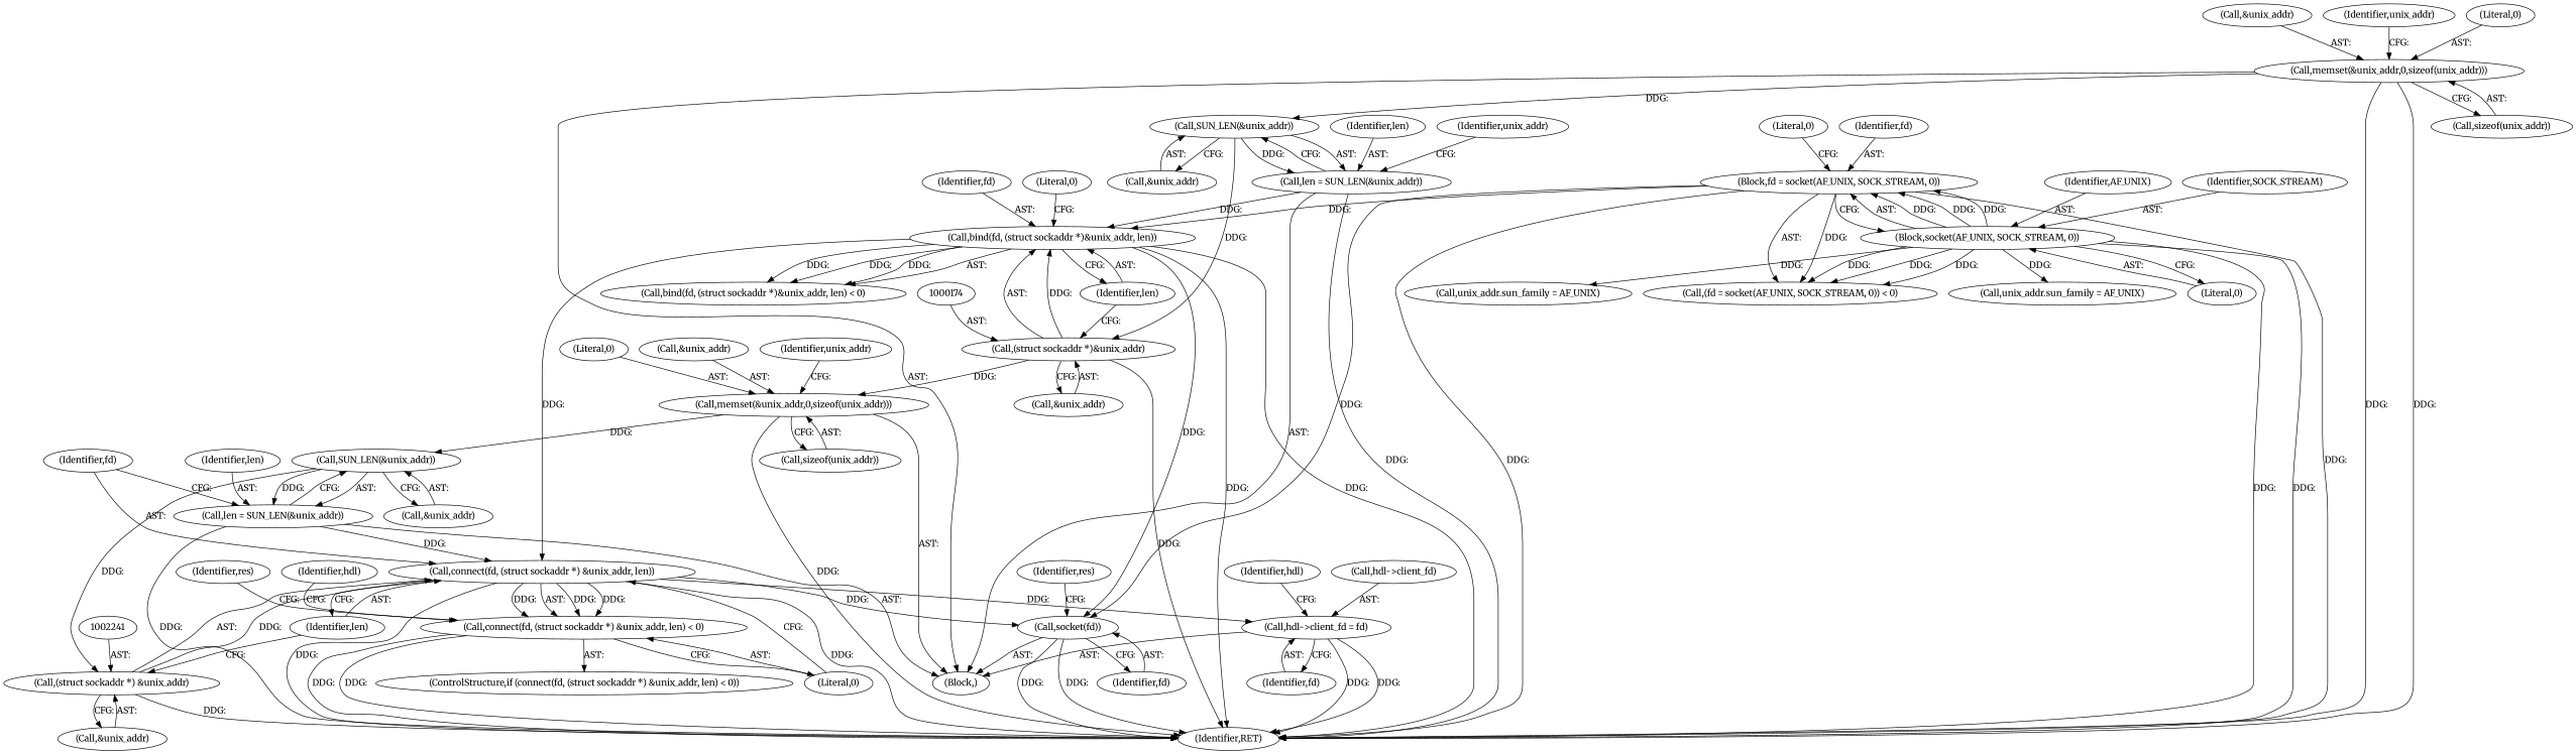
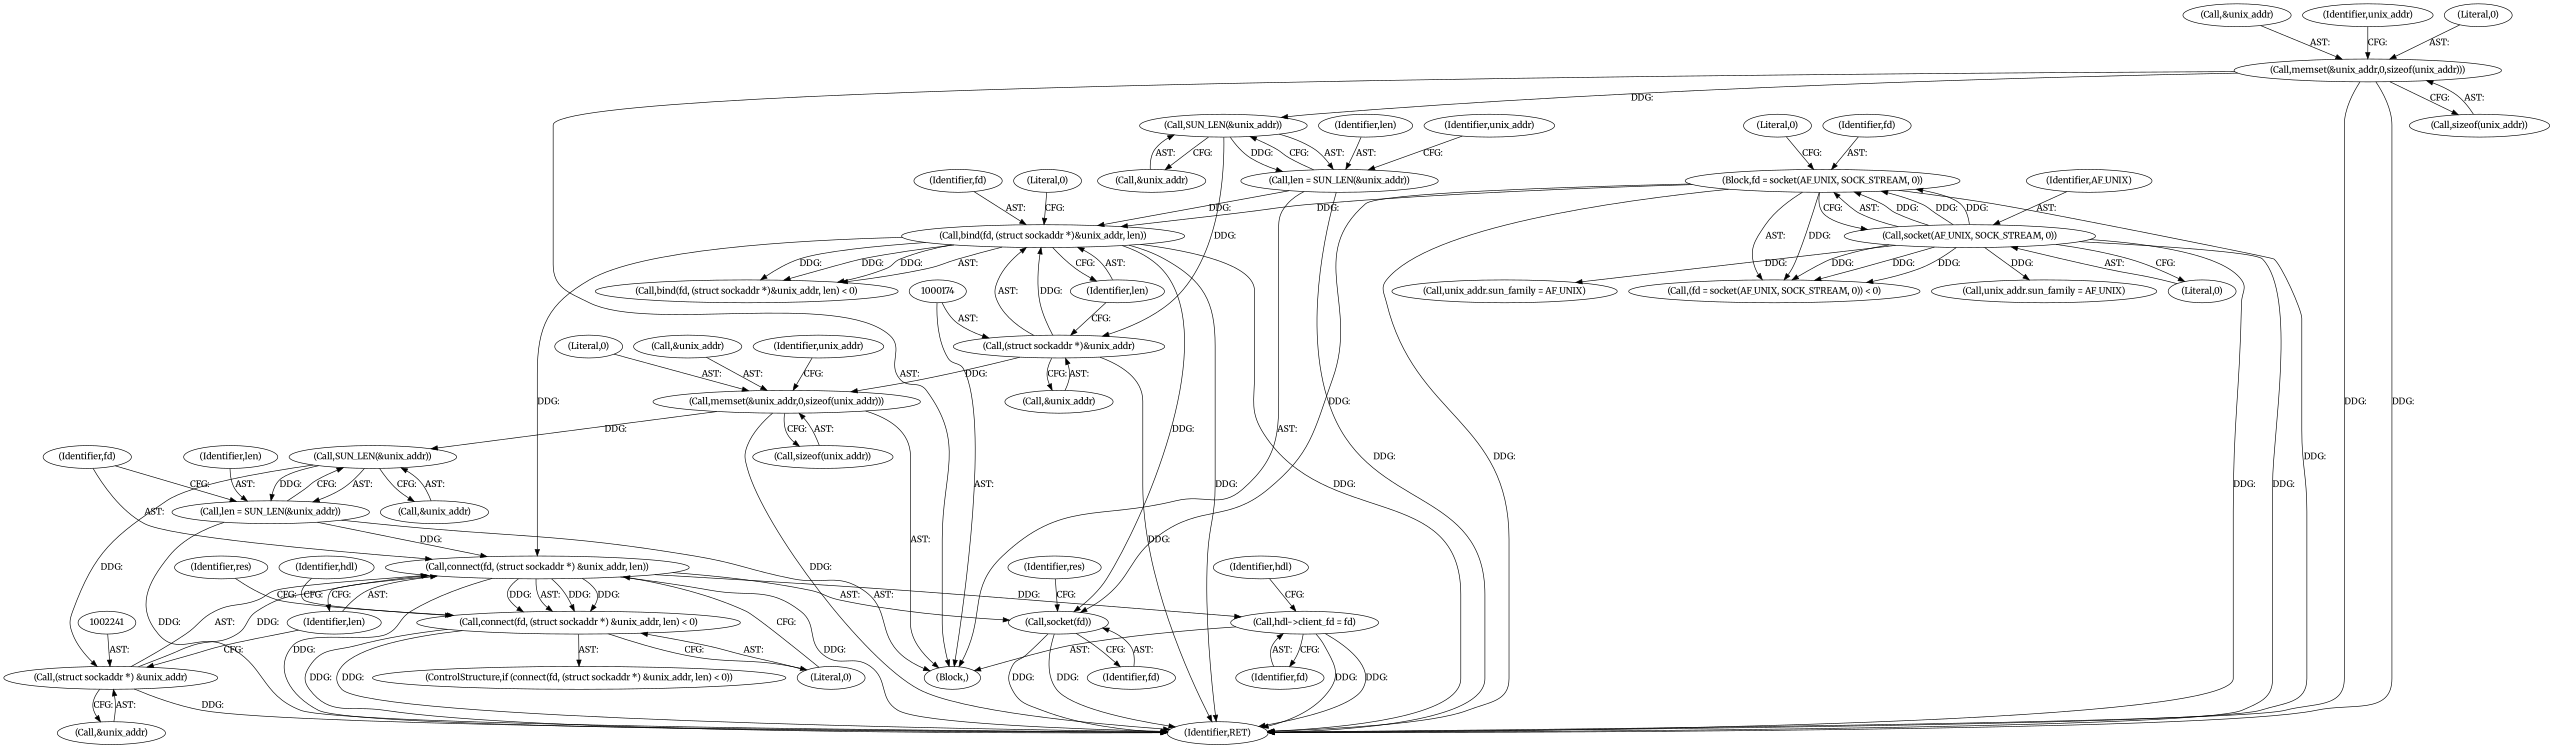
  digraph {
    fontname=Merriweather
    node [fontname=Merriweather]
    edge [fontname=Merriweather]
    n1 [label="(Call,connect(fd, (struct sockaddr *) &unix_addr, len))"]
    n2 [label="(Call,connect(fd, (struct sockaddr *) &unix_addr, len) < 0)"]
    n3 [label="(Call,hdl->client_fd = fd)"]
    n4 [label="(Call,socket(fd))"]
    n5 [label="(Identifier,RET)"]
    n6 [label="(Identifier,len)"]
    n7 [label="(ControlStructure,if (connect(fd, (struct sockaddr *) &unix_addr, len) < 0))"]
    n8 [label="(Literal,0)"]
    n9 [label="(Block,)"]
    n10 [label="(Identifier,fd)"]
    n11 [label="(Identifier,fd)"]
    n12 [label="(Call,(struct sockaddr *) &unix_addr)"]
    n13 [label="(Call,bind(fd, (struct sockaddr *)&unix_addr, len))"]
    n14 [label="(Call,bind(fd, (struct sockaddr *)&unix_addr, len) < 0)"]
    n15 [label="(Identifier,len)"]
    n16 [label="(Call,(struct sockaddr *)&unix_addr)"]
    n17 [label="(Block,fd = socket(AF_UNIX, SOCK_STREAM, 0))"]
-   n18 [label="(Block,socket(AF_UNIX, SOCK_STREAM, 0))"]
+   n18 [label="(Call,socket(AF_UNIX, SOCK_STREAM, 0))"]
    n19 [label="(Call,(fd = socket(AF_UNIX, SOCK_STREAM, 0)) < 0)"]
    n20 [label="(Call,unix_addr.sun_family = AF_UNIX)"]
    n21 [label="(Literal,0)"]
    n22 [label="(Call,unix_addr.sun_family = AF_UNIX)"]
    n23 [label="(Call,memset(&unix_addr,0,sizeof(unix_addr)))"]
    n24 [label="(Call,&unix_addr)"]
    n25 [label="(Call,SUN_LEN(&unix_addr))"]
    n26 [label="(Call,sizeof(unix_addr))"]
    n27 [label="(Call,SUN_LEN(&unix_addr))"]
    n28 [label="(Call,len = SUN_LEN(&unix_addr))"]
    n29 [label="(Call,&unix_addr)"]
    n30 [label="(Call,memset(&unix_addr,0,sizeof(unix_addr)))"]
    n31 [label="(Call,sizeof(unix_addr))"]
    n32 [label="(Call,&unix_addr)"]
    n33 [label="(Call,len = SUN_LEN(&unix_addr))"]
    n34 [label="(Call,&unix_addr)"]
    n35 [label="(Call,&unix_addr)"]
    n36 [label="(Identifier,fd)"]
    n37 [label="(Identifier,unix_addr)"]
    n38 [label="(Identifier,fd)"]
    n39 [label="(Identifier,len)"]
    n40 [label="(Identifier,AF_UNIX)"]
    n41 [label="(Identifier,len)"]
    n42 [label="(Identifier,hdl)"]
    n43 [label="(Identifier,res)"]
    n44 [label="(Identifier,res)"]
-   n45 [label="(Identifier,SOCK_STREAM)"]
    n46 [label="(Literal,0)"]
    n47 [label="(Identifier,unix_addr)"]
    n48 [label="(Literal,0)"]
    n49 [label="(Call,&unix_addr)"]
    n50 [label="(Identifier,hdl)"]
-   n51 [label="(Call,hdl->client_fd)"]
    n52 [label="(Literal,0)"]
    n53 [label="(Identifier,fd)"]
    n54 [label="(Identifier,unix_addr)"]
    n55 [label="(Literal,0)"]
    1000174
    n57 [label=1002241]
    n1 -> n2 [label="AST: "]
    n1 -> n2 [label="DDG: "]
    n1 -> n2 [label="DDG: "]
    n1 -> n2 [label="DDG: "]
    n1 -> n3 [label="DDG: "]
-   n1 -> n4 [label="DDG: "]
+   n1 -> n4 [label="AST: "]
    n1 -> n5 [label="DDG: "]
    n1 -> n5 [label="DDG: "]
    n1 -> n6 [label="CFG: "]
    n2 -> n5 [label="DDG: "]
    n2 -> n5 [label="DDG: "]
    n2 -> n7 [label="AST: "]
    n2 -> n8 [label="CFG: "]
    n3 -> n5 [label="DDG: "]
    n3 -> n5 [label="DDG: "]
    n3 -> n9 [label="AST: "]
    n3 -> n10 [label="CFG: "]
    n4 -> n5 [label="DDG: "]
    n4 -> n5 [label="DDG: "]
-   n4 -> n9 [label="AST: "]
+   1000174 -> n9 [label="AST: "]
    n4 -> n11 [label="CFG: "]
    n6 -> n1 [label="AST: "]
    n6 -> n12 [label="CFG: "]
    n8 -> n1 [label="CFG: "]
    n8 -> n2 [label="AST: "]
    n10 -> n3 [label="AST: "]
    n11 -> n4 [label="AST: "]
    n12 -> n1 [label="AST: "]
    n12 -> n1 [label="DDG: "]
    n12 -> n5 [label="DDG: "]
    n12 -> n32 [label="CFG: "]
    n13 -> n1 [label="DDG: "]
    n13 -> n4 [label="DDG: "]
    n13 -> n5 [label="DDG: "]
    n13 -> n5 [label="DDG: "]
    n13 -> n14 [label="AST: "]
    n13 -> n14 [label="DDG: "]
    n13 -> n14 [label="DDG: "]
    n13 -> n14 [label="DDG: "]
    n13 -> n15 [label="CFG: "]
    n15 -> n13 [label="AST: "]
    n15 -> n16 [label="CFG: "]
    n16 -> n5 [label="DDG: "]
    n16 -> n13 [label="AST: "]
    n16 -> n13 [label="DDG: "]
    n16 -> n23 [label="DDG: "]
    n16 -> n24 [label="CFG: "]
    n17 -> n4 [label="DDG: "]
    n17 -> n5 [label="DDG: "]
    n17 -> n5 [label="DDG: "]
    n17 -> n13 [label="DDG: "]
    n17 -> n18 [label="CFG: "]
    n17 -> n19 [label="AST: "]
    n17 -> n19 [label="DDG: "]
    n18 -> n5 [label="DDG: "]
    n18 -> n5 [label="DDG: "]
    n18 -> n17 [label="AST: "]
    n18 -> n17 [label="DDG: "]
    n18 -> n17 [label="DDG: "]
    n18 -> n17 [label="DDG: "]
    n18 -> n19 [label="DDG: "]
    n18 -> n19 [label="DDG: "]
    n18 -> n19 [label="DDG: "]
    n18 -> n20 [label="DDG: "]
    n18 -> n21 [label="CFG: "]
    n18 -> n22 [label="DDG: "]
    n21 -> n18 [label="AST: "]
    n23 -> n5 [label="DDG: "]
    n23 -> n9 [label="AST: "]
    n23 -> n25 [label="DDG: "]
    n23 -> n26 [label="CFG: "]
    n24 -> n16 [label="AST: "]
    n25 -> n12 [label="DDG: "]
    n25 -> n33 [label="AST: "]
    n25 -> n33 [label="DDG: "]
    n25 -> n34 [label="CFG: "]
    n26 -> n23 [label="AST: "]
    n27 -> n16 [label="DDG: "]
    n27 -> n28 [label="AST: "]
    n27 -> n28 [label="DDG: "]
    n27 -> n29 [label="CFG: "]
    n28 -> n5 [label="DDG: "]
    n28 -> n9 [label="AST: "]
    n28 -> n13 [label="DDG: "]
    n28 -> n27 [label="CFG: "]
    n29 -> n27 [label="AST: "]
    n30 -> n5 [label="DDG: "]
    n30 -> n5 [label="DDG: "]
    n30 -> n9 [label="AST: "]
    n30 -> n27 [label="DDG: "]
    n30 -> n31 [label="CFG: "]
    n31 -> n30 [label="AST: "]
    n32 -> n12 [label="AST: "]
    n33 -> n1 [label="DDG: "]
    n33 -> n5 [label="DDG: "]
    n33 -> n9 [label="AST: "]
    n33 -> n25 [label="CFG: "]
    n34 -> n25 [label="AST: "]
    n35 -> n30 [label="AST: "]
    n36 -> n17 [label="AST: "]
    n37 -> n30 [label="CFG: "]
    n38 -> n13 [label="AST: "]
    n39 -> n33 [label="AST: "]
    n40 -> n18 [label="AST: "]
    n41 -> n28 [label="AST: "]
    n42 -> n3 [label="CFG: "]
    n43 -> n4 [label="CFG: "]
    n44 -> n2 [label="CFG: "]
-   n45 -> n18 [label="AST: "]
    n46 -> n17 [label="CFG: "]
    n47 -> n28 [label="CFG: "]
    n48 -> n30 [label="AST: "]
    n49 -> n23 [label="AST: "]
    n50 -> n2 [label="CFG: "]
-   n51 -> n3 [label="AST: "]
    n52 -> n13 [label="CFG: "]
    n53 -> n1 [label="AST: "]
    n53 -> n33 [label="CFG: "]
    n54 -> n23 [label="CFG: "]
    n55 -> n23 [label="AST: "]
    1000174 -> n16 [label="AST: "]
    n57 -> n12 [label="AST: "]
  }
